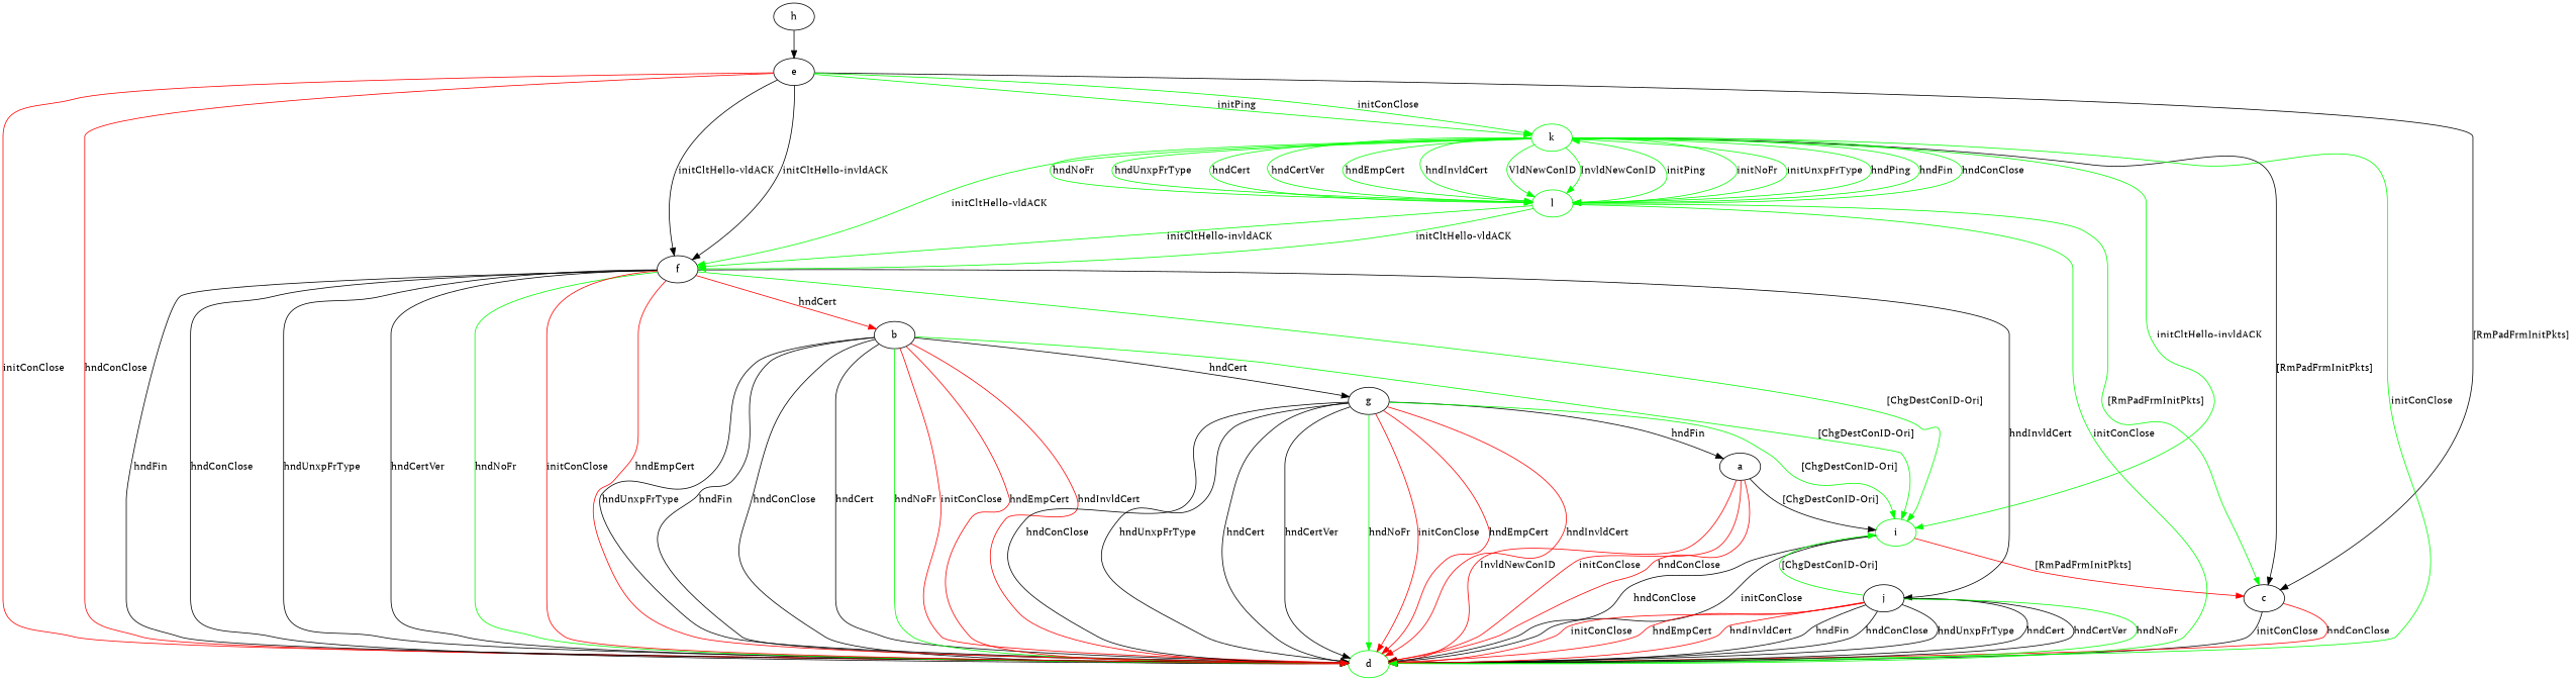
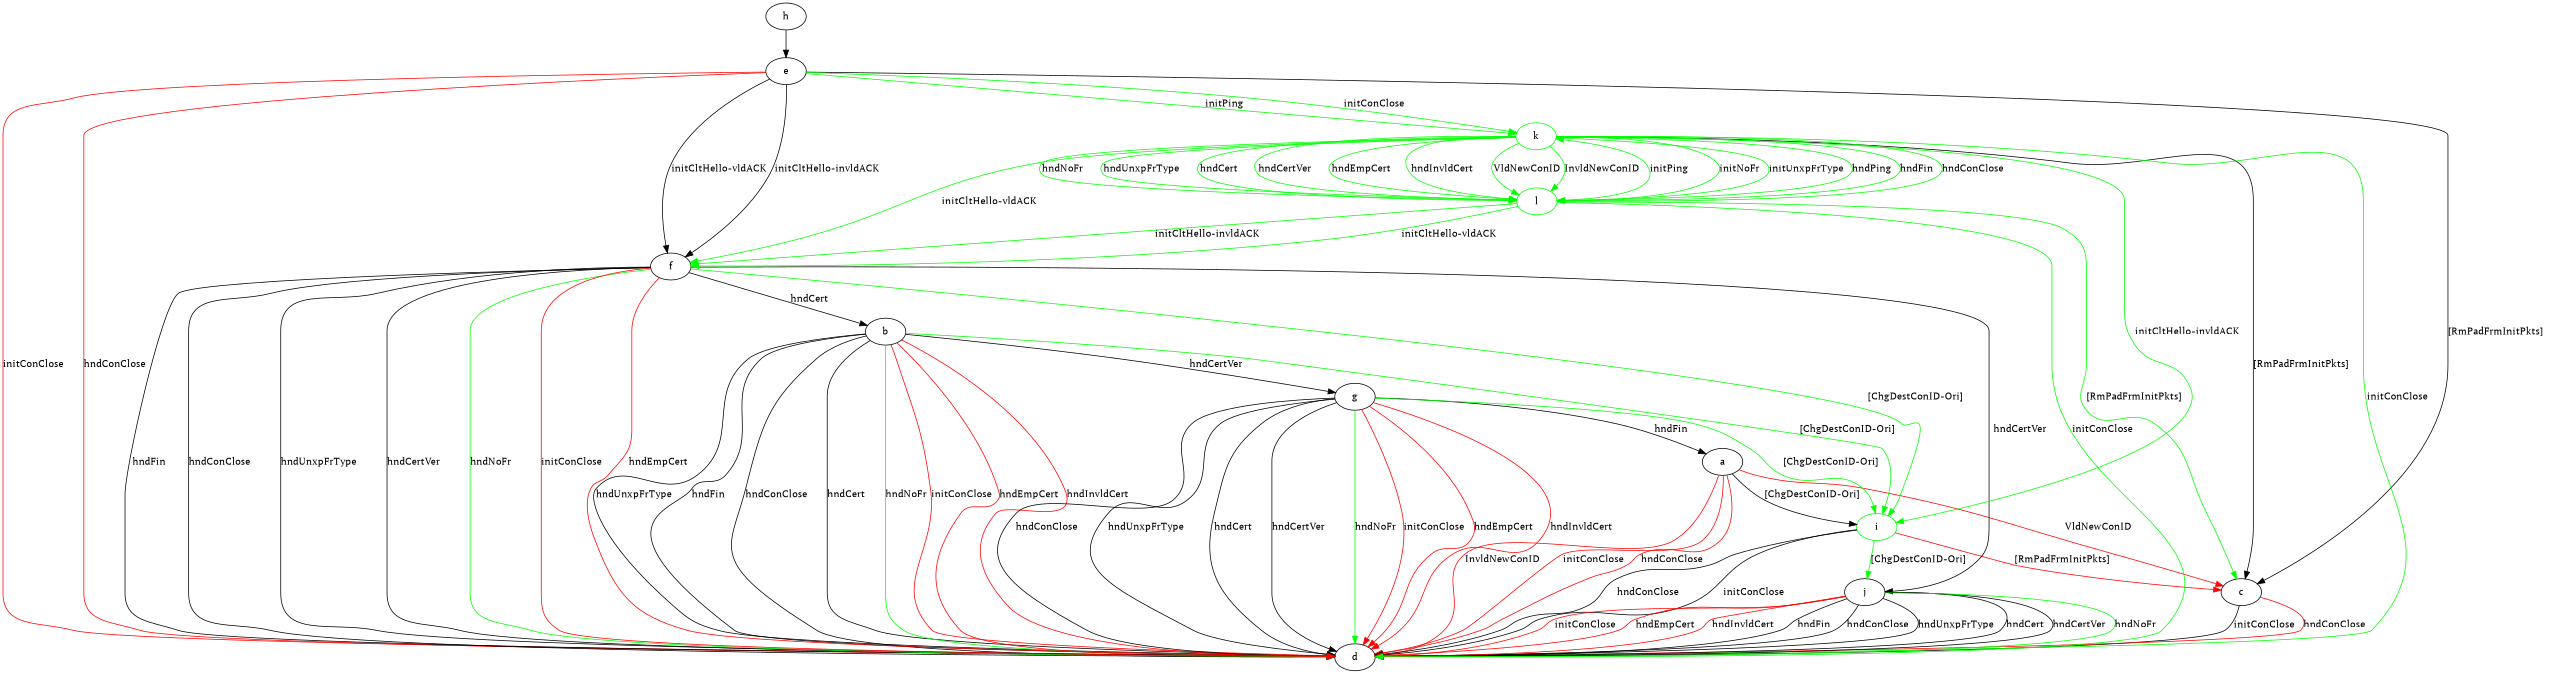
  digraph {
    fontname="PT Serif"
    node [fontname="PT Serif"]
    edge [color=green fontname="PT Serif"]
    a
    c
-   d [color=green]
+   d
    i [color=green]
    b
    g
    e
    f
    k [color=green]
    j
    l [color=green]
    h
+   a -> c [color=red label="VldNewConID "]
    a -> d [color=red label="initConClose "]
    a -> d [color=red label="hndConClose "]
    a -> d [color=red label="InvldNewConID "]
    a -> i [label="[ChgDestConID-Ori] " color=""]
    c -> d [label="initConClose " color=""]
    c -> d [color=red label="hndConClose "]
    i -> c [color=red label="[RmPadFrmInitPkts] "]
    i -> d [label="initConClose " color=""]
    i -> d [label="hndConClose " color=""]
    b -> d [label="hndFin " color=""]
    b -> d [label="hndConClose " color=""]
    b -> d [label="hndUnxpFrType " color=""]
    b -> d [label="hndCert " color=""]
    b -> d [label="hndNoFr "]
    b -> d [color=red label="initConClose "]
    b -> d [color=red label="hndEmpCert "]
    b -> d [color=red label="hndInvldCert "]
    b -> i [label="[ChgDestConID-Ori] "]
-   b -> g [label="hndCert " color=""]
+   b -> g [label="hndCertVer " color=""]
    g -> a [label="hndFin " color=""]
    g -> d [label="hndConClose " color=""]
    g -> d [label="hndUnxpFrType " color=""]
    g -> d [label="hndCert " color=""]
    g -> d [label="hndCertVer " color=""]
    g -> d [label="hndNoFr "]
    g -> d [color=red label="initConClose "]
    g -> d [color=red label="hndEmpCert "]
    g -> d [color=red label="hndInvldCert "]
    g -> i [label="[ChgDestConID-Ori] "]
    e -> c [label="[RmPadFrmInitPkts] " color=""]
    e -> d [color=red label="initConClose "]
    e -> d [color=red label="hndConClose "]
    e -> f [label="initCltHello-vldACK " color=""]
    e -> f [label="initCltHello-invldACK " color=""]
    e -> k [label="initPing "]
    e -> k [label="initConClose "]
    f -> d [label="hndFin " color=""]
    f -> d [label="hndConClose " color=""]
    f -> d [label="hndUnxpFrType " color=""]
    f -> d [label="hndCertVer " color=""]
    f -> d [label="hndNoFr "]
    f -> d [color=red label="initConClose "]
    f -> d [color=red label="hndEmpCert "]
    f -> i [label="[ChgDestConID-Ori] "]
-   f -> b [label="hndCert " color=red]
-   f -> j [label="hndInvldCert " color=""]
+   f -> b [label="hndCert " color=""]
+   f -> j [label="hndCertVer " color=""]
    k -> c [color=black label="[RmPadFrmInitPkts] "]
    k -> d [label="initConClose "]
    k -> i [label="initCltHello-invldACK "]
    k -> f [label="initCltHello-vldACK "]
    k -> l [label="initNoFr "]
    k -> l [label="initUnxpFrType "]
    k -> l [label="hndPing "]
    k -> l [label="hndFin "]
    k -> l [label="hndConClose "]
    k -> l [label="hndNoFr "]
    k -> l [label="hndUnxpFrType "]
    k -> l [label="hndCert "]
    k -> l [label="hndCertVer "]
    k -> l [label="hndEmpCert "]
    k -> l [label="hndInvldCert "]
    k -> l [label="VldNewConID "]
    k -> l [label="InvldNewConID "]
    j -> d [label="hndFin " color=""]
    j -> d [label="hndConClose " color=""]
    j -> d [label="hndUnxpFrType " color=""]
    j -> d [label="hndCert " color=""]
    j -> d [label="hndCertVer " color=""]
    j -> d [label="hndNoFr "]
    j -> d [color=red label="initConClose "]
    j -> d [color=red label="hndEmpCert "]
    j -> d [color=red label="hndInvldCert "]
-   j -> i [label="[ChgDestConID-Ori] "]
+   i -> j [label="[ChgDestConID-Ori] "]
    l -> c [label="[RmPadFrmInitPkts] "]
    l -> d [label="initConClose "]
    l -> f [label="initCltHello-vldACK "]
    l -> f [label="initCltHello-invldACK "]
    l -> k [label="initPing "]
    h -> e [color=""]
  }
